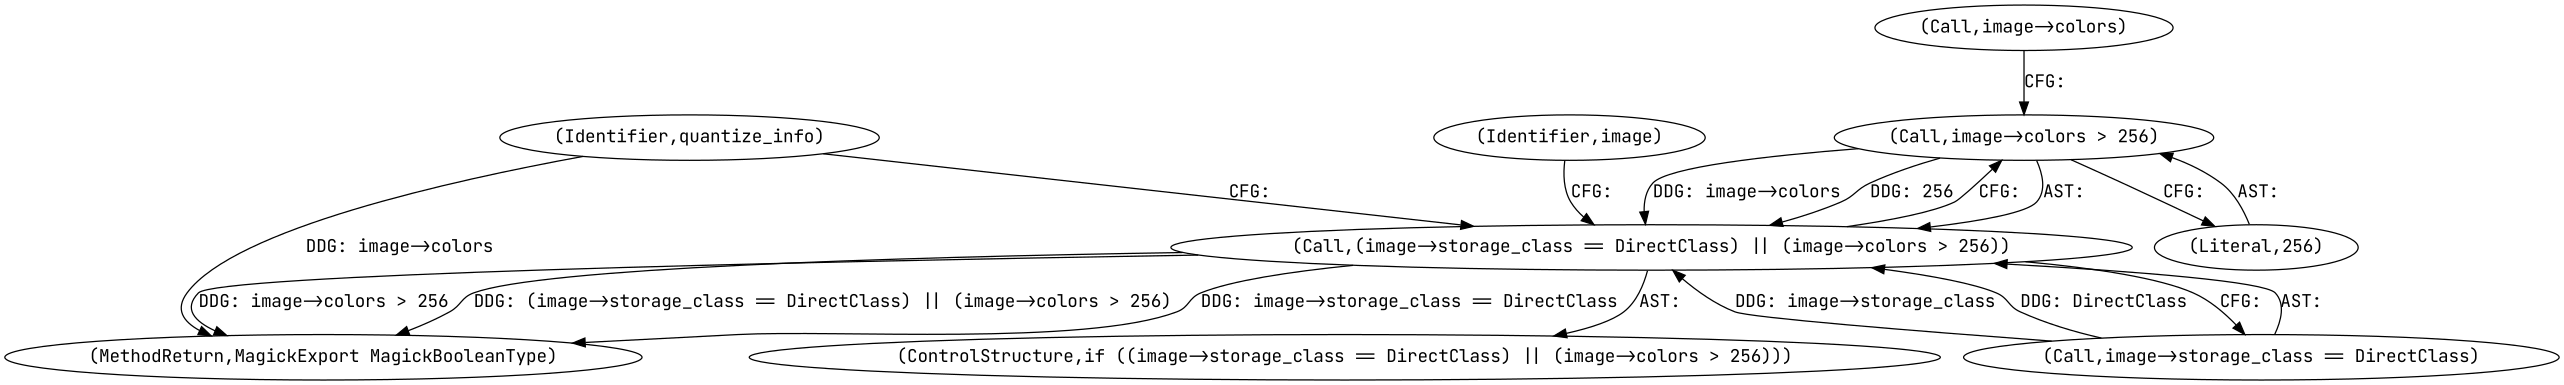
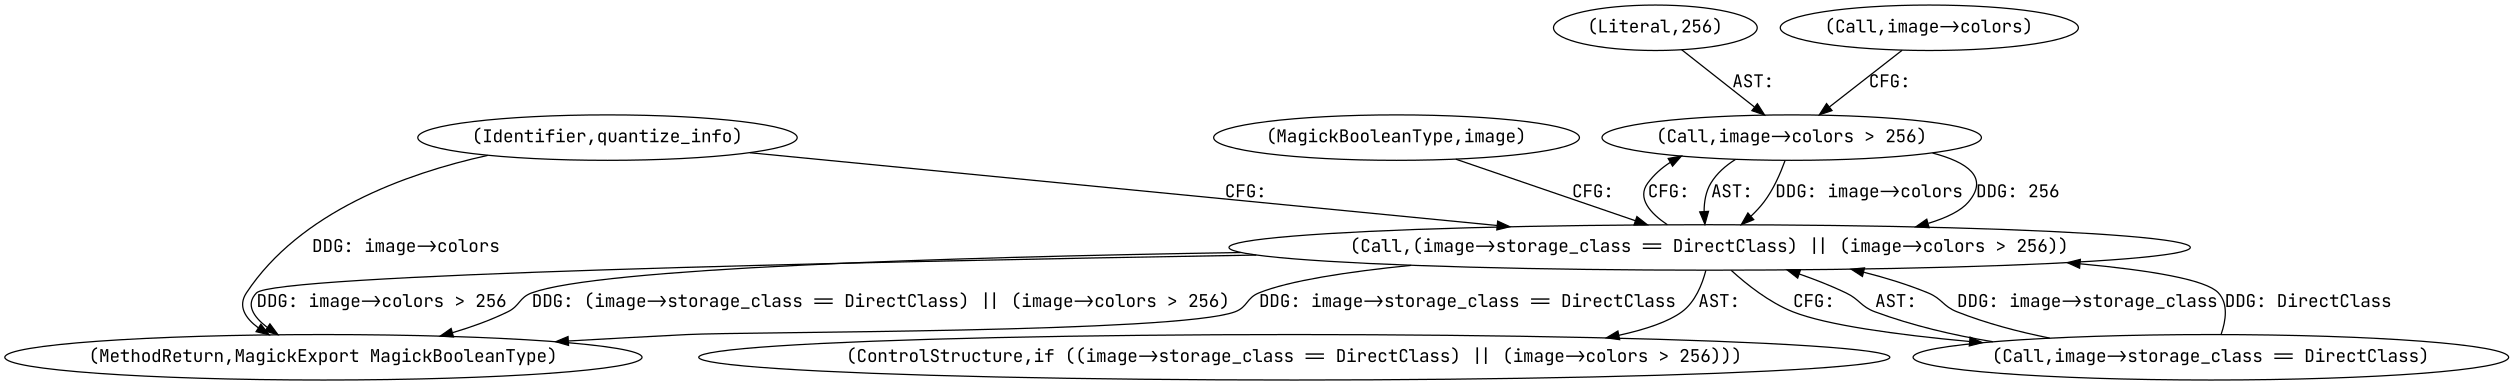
  digraph {
    fontname="JetBrains Mono"
    node [fontname="JetBrains Mono"]
    edge [fontname="JetBrains Mono"]
    n1 [label="(Call,image->colors > 256)"]
    n2 [label="(Call,(image->storage_class == DirectClass) || (image->colors > 256))"]
    n3 [label="(Literal,256)"]
    n4 [label="(MethodReturn,MagickExport MagickBooleanType)"]
    n5 [label="(ControlStructure,if ((image->storage_class == DirectClass) || (image->colors > 256)))"]
    n6 [label="(Call,image->storage_class == DirectClass)"]
    n7 [label="(Identifier,quantize_info)"]
    n8 [label="(Call,image->colors)"]
-   n9 [label="(Identifier,image)"]
+   n9 [label="(MagickBooleanType,image)"]
    n1 -> n2 [label="AST: "]
    n1 -> n2 [label="DDG: image->colors"]
    n1 -> n2 [label="DDG: 256"]
-   n1 -> n3 [label="CFG: "]
    n2 -> n1 [label="CFG: "]
    n2 -> n4 [label="DDG: image->storage_class == DirectClass"]
    n2 -> n4 [label="DDG: image->colors > 256"]
    n2 -> n4 [label="DDG: (image->storage_class == DirectClass) || (image->colors > 256)"]
    n2 -> n5 [label="AST: "]
    n2 -> n6 [label="CFG: "]
    n3 -> n1 [label="AST: "]
    n6 -> n2 [label="AST: "]
    n6 -> n2 [label="DDG: image->storage_class"]
    n6 -> n2 [label="DDG: DirectClass"]
    n7 -> n2 [label="CFG: "]
    n7 -> n4 [label="DDG: image->colors"]
    n8 -> n1 [label="CFG: "]
    n9 -> n2 [label="CFG: "]
  }
